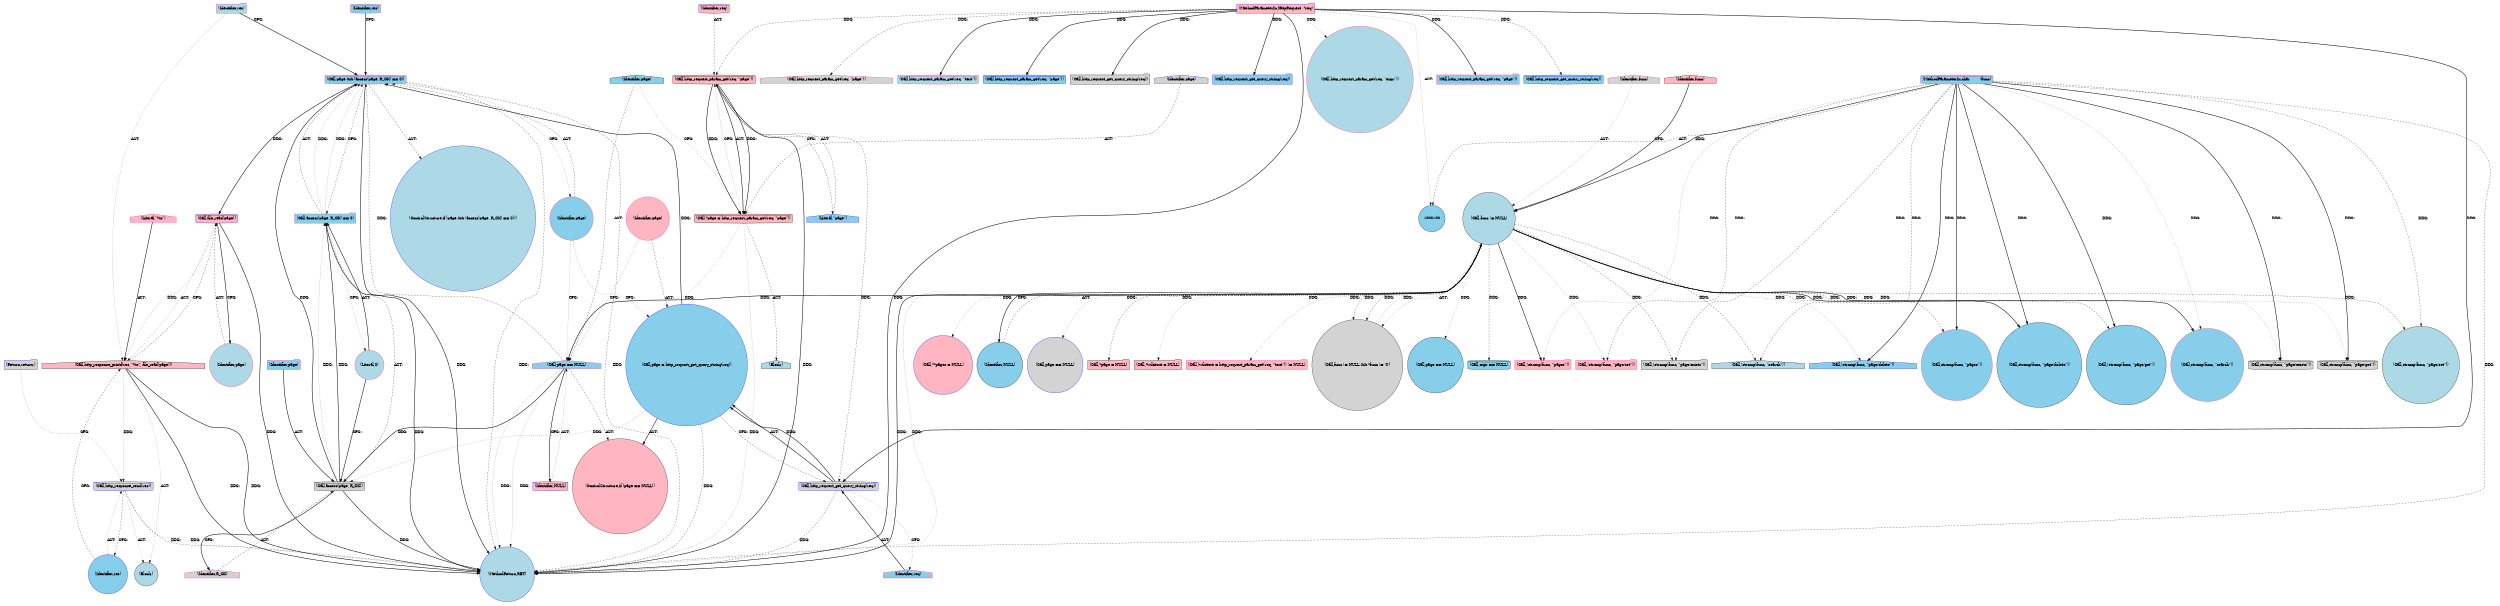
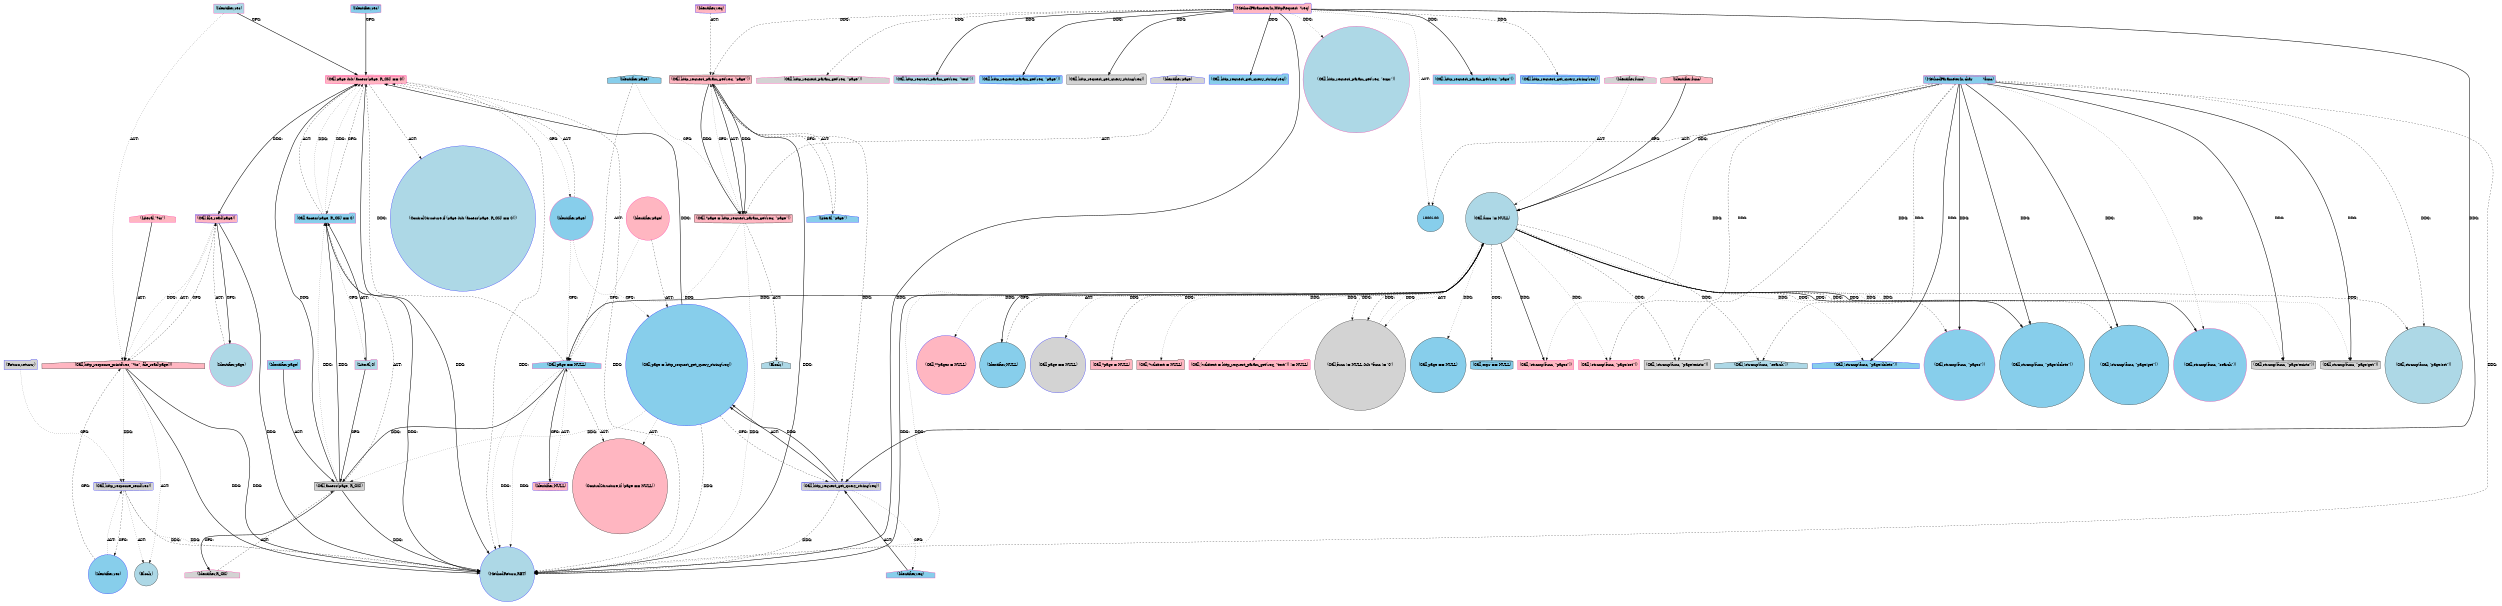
  digraph {
    node [color=black fillcolor=skyblue shape=circle style=filled]
    edge [style=bold]
    n1 [color=blue fillcolor=lightpink label="(Call,file_read(page))" shape=cylinder]
    n2 [fillcolor=lightpink label="(Call,http_response_printf(res, \"%s\", file_read(page)))" shape=house]
    n3 [color=blue fillcolor=lightblue label="(MethodReturn,RET)"]
    n4 [color=deeppink fillcolor=lightblue label="(Identifier,page)"]
    n5 [color=blue fillcolor=lightgrey label="(Call,http_response_send(res))" shape=cylinder]
    n6 [fillcolor=lightblue label="(Block,)"]
-   n7 [color=deeppink label="(Call,page && (access(page, R_OK) == 0))" shape=cylinder]
+   n7 [color=deeppink fillcolor=lightpink label="(Call,page && (access(page, R_OK) == 0))" shape=cylinder]
    n8 [color=deeppink label="(Call,access(page, R_OK) == 0)" shape=folder]
    n9 [color=blue fillcolor=lightblue label="(ControlStructure,if (page && (access(page, R_OK) == 0)))"]
    n10 [color=deeppink label="(Identifier,page)"]
-   n11 [color=deeppink fillcolor=lightblue label="(Literal,0)"]
+   n11 [color=deeppink fillcolor=lightblue label="(Literal,0)" shape=folder]
    n12 [color=blue label="(Call,page = http_request_get_query_string(req))"]
    n13 [color=deeppink label="(Call,page == NULL)" shape=house]
    n14 [color=blue fillcolor=lightgrey label="(Call,http_request_get_query_string(req))" shape=cylinder]
    n15 [fillcolor=lightgrey label="(Call,access(page, R_OK))" shape=cylinder]
    n16 [fillcolor=lightpink label="(ControlStructure,if (page == NULL))"]
    n17 [color=deeppink label="(Identifier,req)" shape=house]
    n18 [color=deeppink fillcolor=lightgrey label="(Identifier,R_OK)" shape=house]
    n19 [fillcolor=lightpink label="(Call,http_request_param_get(req, \"page\"))" shape=cylinder]
    n20 [fillcolor=lightpink label="(Call,*page = http_request_param_get(req, \"page\"))" shape=cylinder]
    n21 [color=blue label="(Literal,\"page\")" shape=house]
    n22 [fillcolor=lightblue label="(Block,)" shape=house]
    n23 [color=blue fillcolor=lightpink label="(MethodParameterIn,HttpRequest  *req)" shape=folder]
    n24 [color=blue label="(Call,http_request_get_query_string(req))" shape=cylinder]
    n25 [color=deeppink fillcolor=lightgrey label="(Call,http_request_param_get(req, \"page\"))" shape=house]
    n26 [color=deeppink fillcolor=lightblue label="(Call,http_request_param_get(req, \"text\"))" shape=cylinder]
    n27 [color=blue label="(Call,http_request_param_get(req, \"page\"))" shape=cylinder]
    n28 [fillcolor=lightgrey label="(Call,http_request_get_query_string(req))" shape=folder]
    n29 [color=blue label="(Call,http_request_get_query_string(req))" shape=folder]
    n30 [color=deeppink fillcolor=lightblue label="(Call,http_request_param_get(req, \"expr\"))"]
    n31 [color=deeppink label="(Call,http_request_param_get(req, \"page\"))" shape=folder]
    1000100
    n33 [color=blue fillcolor=lightpink label="(Identifier,NULL)" shape=cylinder]
    n34 [fillcolor=lightblue label="(Call,func != NULL)"]
    n35 [color=deeppink fillcolor=lightpink label="(Call,!strcmp(func, \"page/set\"))" shape=folder]
    n36 [color=blue label="(Call,!strcmp(func, \"page/delete\"))" shape=house]
    n37 [color=deeppink label="(Call,strcmp(func, \"search\"))"]
    n38 [fillcolor=lightgrey label="(Call,strcmp(func, \"page/get\"))" shape=cylinder]
    n39 [color=deeppink label="(Call,strcmp(func, \"pages\"))"]
    n40 [color=blue fillcolor=lightgrey label="(Call,page == NULL)"]
    n41 [fillcolor=lightblue label="(Call,strcmp(func, \"page/set\"))"]
    n42 [color=deeppink fillcolor=lightpink label="(Call,!strcmp(func, \"pages\"))" shape=folder]
    n43 [fillcolor=lightpink label="(Call,*page = NULL)" shape=folder]
    n44 [fillcolor=lightpink label="(Call,*wikitext = NULL)" shape=folder]
    n45 [color=deeppink fillcolor=lightpink label="(Call,(wikitext = http_request_param_get(req, \"text\")) != NULL)" shape=folder]
    n46 [fillcolor=lightgrey label="(Call,func != NULL && *func != '\0')"]
    n47 [fillcolor=lightgrey label="(Call,!strcmp(func, \"page/exists\"))" shape=folder]
    n48 [fillcolor=lightblue label="(Call,!strcmp(func, \"search\"))" shape=house]
    n49 [label="(Call,page == NULL)"]
    n50 [label="(Call,strcmp(func, \"page/delete\"))"]
    n51 [label="(Call,!strcmp(func, \"page/get\"))"]
    n52 [fillcolor=lightgrey label="(Call,strcmp(func, \"page/exists\"))" shape=cylinder]
    n53 [label="(Call,expr == NULL)" shape=cylinder]
    n54 [color=blue fillcolor=lightpink label="(Call,**pages = NULL)"]
    n55 [label="(Identifier,NULL)"]
    n56 [color=deeppink label="(MethodParameterIn,char         *func)" shape=cylinder]
    n57 [color=blue label="(Identifier,res)"]
    n58 [color=deeppink label="(Identifier,page)" shape=folder]
    n59 [color=deeppink fillcolor=lightgrey label="(Identifier,func)" shape=house]
    n60 [color=blue fillcolor=lightgrey label="(Identifier,page)" shape=house]
    n61 [label="(Identifier,page)" shape=house]
    n62 [color=blue fillcolor=lightgrey label="(Return,return;)" shape=folder]
    n63 [fillcolor=lightpink label="(Identifier,func)" shape=house]
    n64 [color=deeppink fillcolor=lightblue label="(Identifier,res)" shape=folder]
    n65 [color=deeppink label="(Identifier,res)" shape=cylinder]
    n66 [color=deeppink fillcolor=lightpink label="(Identifier,page)"]
    n67 [color=blue fillcolor=lightpink label="(Identifier,req)" shape=cylinder]
    n68 [color=deeppink fillcolor=lightpink label="(Literal,\"%s\")" shape=house]
    n1 -> n2 [label="AST: " style=dotted]
    n1 -> n2 [label="DDG: " style=dotted]
    n1 -> n3 [label="DDG: "]
    n1 -> n4 [label="CFG: "]
    n2 -> n1 [label="CFG: " style=dashed]
    n2 -> n3 [label="DDG: "]
    n2 -> n3 [label="DDG: "]
    n2 -> n5 [label="DDG: " style=dotted]
    n2 -> n6 [label="AST: " style=dotted]
    n4 -> n1 [label="AST: " style=dashed]
    n5 -> n3 [label="DDG: " style=dashed]
    n5 -> n3 [label="DDG: " style=dotted]
    n5 -> n6 [label="AST: " style=dotted]
    n5 -> n57 [label="CFG: " style=dashed]
    n7 -> n1 [label="DDG: "]
    n7 -> n3 [label="DDG: " style=dashed]
    n7 -> n3 [label="DDG: "]
    n7 -> n3 [label="DDG: " style=dashed]
    n7 -> n8 [label="CFG: " style=dashed]
    n7 -> n9 [label="AST: " style=dashed]
    n7 -> n10 [label="CFG: " style=dotted]
    n8 -> n3 [label="DDG: "]
    n8 -> n7 [label="AST: " style=dashed]
    n8 -> n7 [label="DDG: " style=dotted]
    n8 -> n7 [label="DDG: " style=dotted]
    n8 -> n11 [label="CFG: " style=dotted]
    n10 -> n7 [label="AST: " style=dashed]
    n10 -> n12 [label="CFG: " style=dotted]
    n10 -> n13 [label="CFG: " style=dotted]
    n11 -> n8 [label="AST: "]
    n11 -> n15 [label="CFG: "]
    n12 -> n3 [label="DDG: " style=dashed]
    n12 -> n7 [label="DDG: "]
    n12 -> n14 [label="CFG: " style=dashed]
    n12 -> n15 [label="DDG: " style=dotted]
-   n12 -> n16 [label="AST: "]
+   n12 -> n16 [label="AST: " style=dotted]
    n13 -> n3 [label="DDG: " style=dotted]
    n13 -> n3 [label="DDG: " style=dotted]
    n13 -> n7 [label="DDG: " style=dashed]
    n13 -> n15 [label="DDG: "]
    n13 -> n16 [label="AST: " style=dashed]
    n13 -> n33 [label="CFG: "]
    n14 -> n3 [label="DDG: " style=dashed]
    n14 -> n12 [label="AST: "]
    n14 -> n12 [label="DDG: "]
    n14 -> n17 [label="CFG: " style=dotted]
    n15 -> n3 [label="DDG: "]
    n15 -> n7 [label="DDG: "]
    n15 -> n8 [label="AST: " style=dashed]
    n15 -> n8 [label="DDG: " style=dotted]
    n15 -> n8 [label="DDG: "]
    n15 -> n18 [label="CFG: "]
    n17 -> n14 [label="AST: "]
    n18 -> n15 [label="AST: " style=dashed]
    n19 -> n3 [label="DDG: "]
    n19 -> n14 [label="DDG: " style=dashed]
    n19 -> n20 [label="AST: "]
    n19 -> n20 [label="DDG: "]
    n19 -> n20 [label="DDG: "]
    n19 -> n21 [label="CFG: " style=dashed]
    n20 -> n3 [label="DDG: " style=dotted]
    n20 -> n13 [label="DDG: " style=dotted]
    n20 -> n19 [label="CFG: " style=dotted]
    n20 -> n22 [label="AST: " style=dashed]
    n21 -> n19 [label="AST: " style=dashed]
    n23 -> n3 [label="DDG: "]
    n23 -> n14 [label="DDG: "]
    n23 -> n19 [label="DDG: " style=dashed]
    n23 -> n24 [label="DDG: " style=dashed]
    n23 -> n25 [label="DDG: " style=dashed]
    n23 -> n26 [label="DDG: "]
    n23 -> n27 [label="DDG: "]
    n23 -> n28 [label="DDG: "]
    n23 -> n29 [label="DDG: "]
    n23 -> n30 [label="DDG: " style=dotted]
    n23 -> n31 [label="DDG: "]
    n23 -> 1000100 [label="AST: " style=dotted]
    n33 -> n13 [label="AST: " style=dotted]
    n34 -> n3 [label="DDG: " style=dotted]
    n34 -> n3 [label="DDG: "]
    n34 -> n13 [label="DDG: "]
    n34 -> n35 [label="DDG: " style=dotted]
    n34 -> n36 [label="DDG: " style=dotted]
    n34 -> n37 [label="DDG: "]
    n34 -> n38 [label="DDG: " style=dotted]
    n34 -> n39 [label="DDG: " style=dashed]
    n34 -> n40 [label="DDG: " style=dotted]
    n34 -> n41 [label="DDG: " style=dashed]
    n34 -> n42 [label="DDG: "]
    n34 -> n43 [label="DDG: " style=dashed]
    n34 -> n44 [label="DDG: " style=dotted]
    n34 -> n45 [label="DDG: " style=dotted]
    n34 -> n46 [label="AST: " style=dotted]
    n34 -> n46 [label="DDG: " style=dashed]
    n34 -> n46 [label="DDG: " style=dashed]
    n34 -> n47 [label="DDG: " style=dashed]
    n34 -> n48 [label="DDG: " style=dashed]
    n34 -> n49 [label="DDG: " style=dotted]
    n34 -> n50 [label="DDG: "]
    n34 -> n51 [label="DDG: " style=dashed]
    n34 -> n52 [label="DDG: " style=dotted]
    n34 -> n53 [label="DDG: " style=dashed]
    n34 -> n54 [label="DDG: " style=dotted]
    n34 -> n55 [label="CFG: "]
    n46 -> n34 [label="DDG: " style=dotted]
    n55 -> n34 [label="AST: " style=dashed]
    n56 -> n3 [label="DDG: " style=dashed]
    n56 -> 1000100 [label="AST: " style=dashed]
    n56 -> n34 [label="DDG: "]
    n56 -> n35 [label="DDG: " style=dashed]
    n56 -> n36 [label="DDG: "]
    n56 -> n37 [label="DDG: " style=dotted]
    n56 -> n38 [label="DDG: "]
    n56 -> n39 [label="DDG: "]
    n56 -> n41 [label="DDG: " style=dashed]
    n56 -> n42 [label="DDG: " style=dotted]
    n56 -> n47 [label="DDG: " style=dashed]
    n56 -> n48 [label="DDG: " style=dashed]
    n56 -> n50 [label="DDG: "]
    n56 -> n51 [label="DDG: "]
    n56 -> n52 [label="DDG: "]
    n57 -> n2 [label="CFG: " style=dashed]
    n57 -> n5 [label="AST: " style=dotted]
    n58 -> n15 [label="AST: "]
    n59 -> n34 [label="AST: " style=dotted]
    n60 -> n20 [label="AST: " style=dashed]
    n61 -> n13 [label="AST: " style=dashed]
    n61 -> n20 [label="CFG: " style=dotted]
    n62 -> n5 [label="CFG: " style=dotted]
    n63 -> n34 [label="CFG: "]
    n64 -> n2 [label="AST: " style=dotted]
    n64 -> n7 [label="CFG: "]
    n65 -> n7 [label="CFG: "]
    n66 -> n12 [label="AST: " style=dashed]
    n66 -> n13 [label="CFG: " style=dotted]
    n67 -> n19 [label="AST: " style=dashed]
    n68 -> n2 [label="AST: "]
  }
